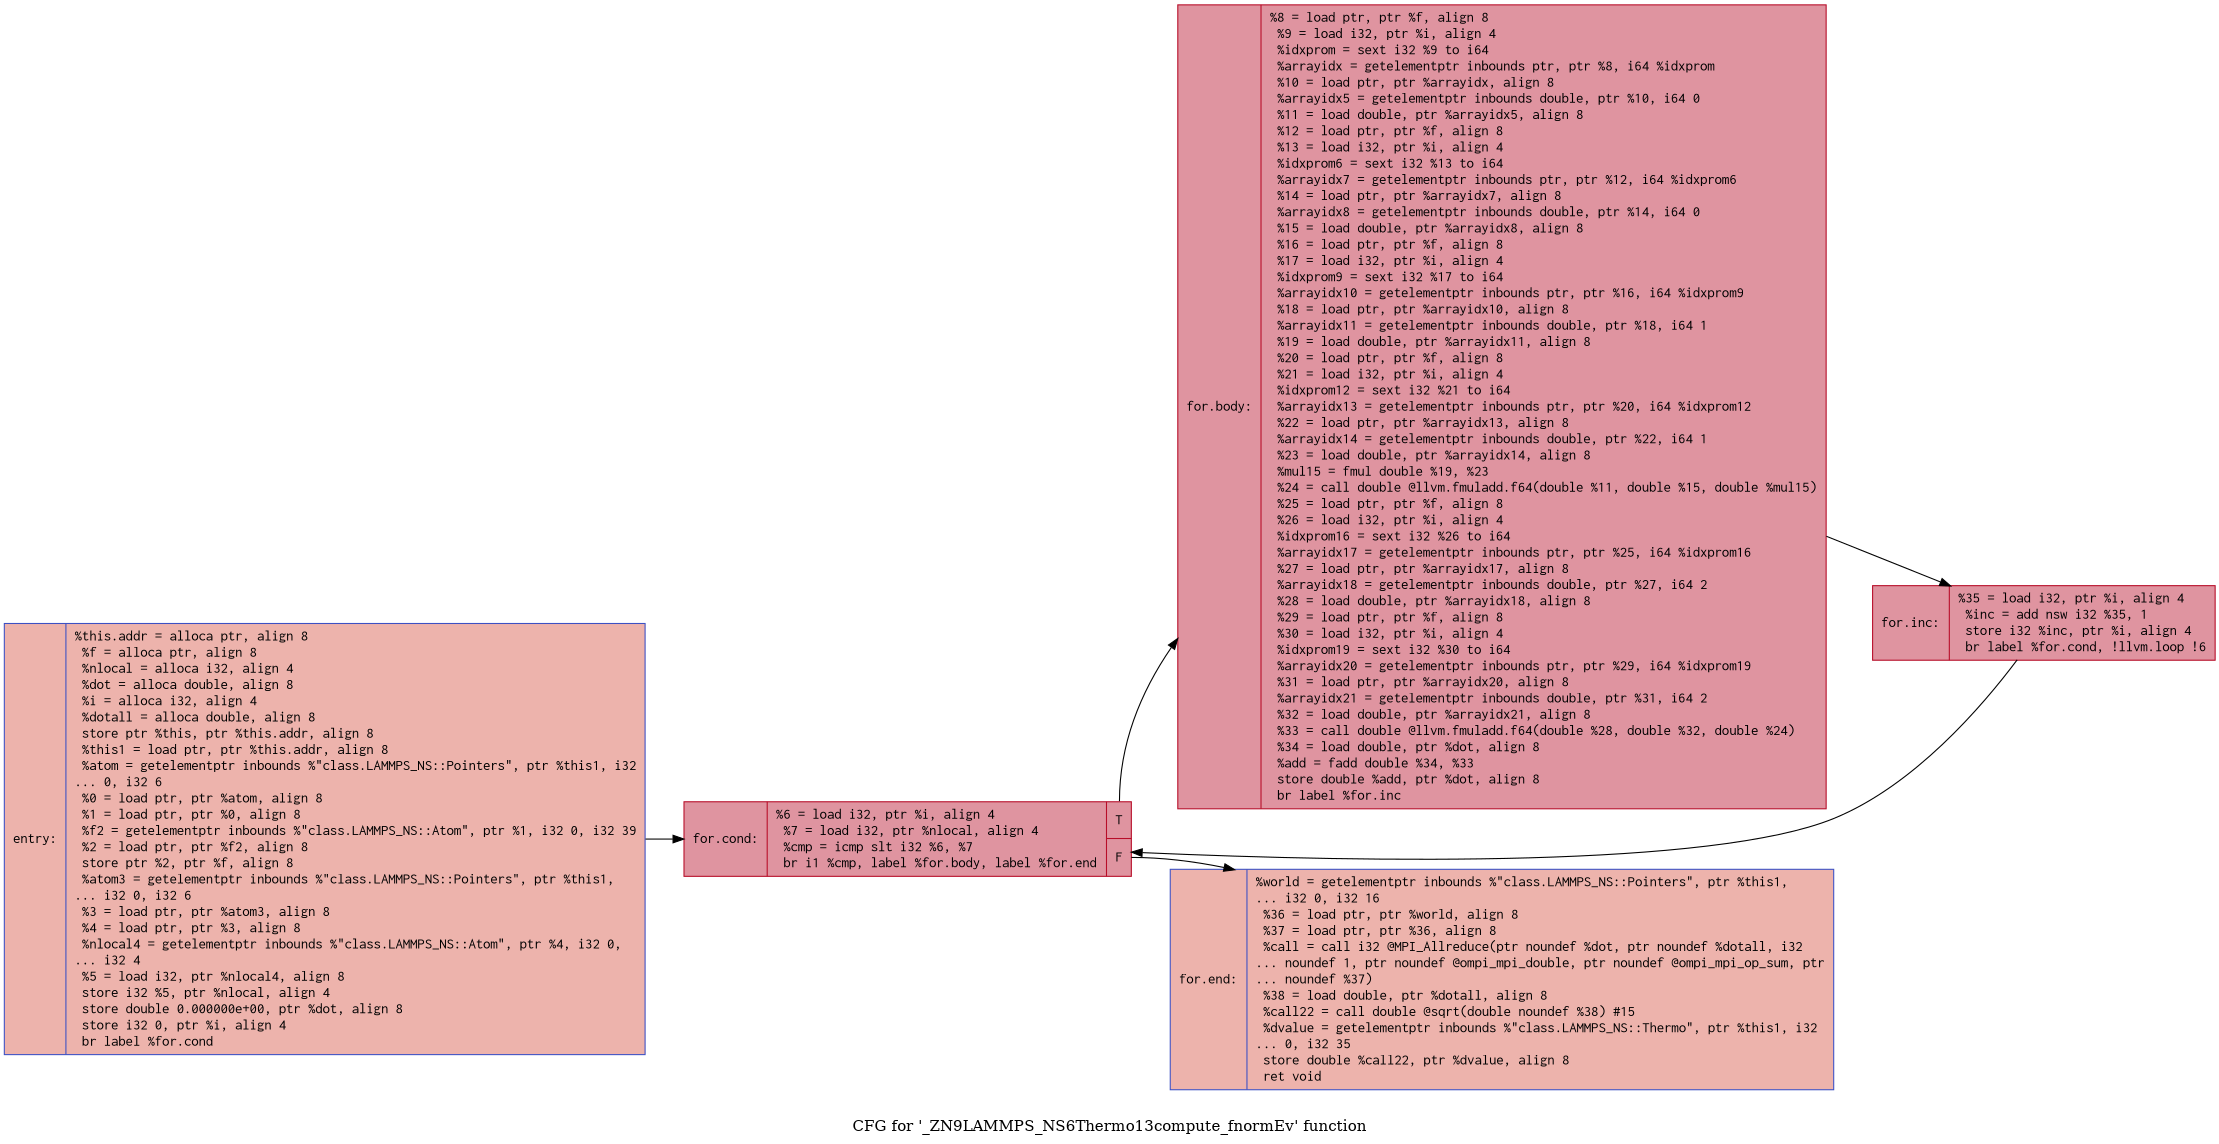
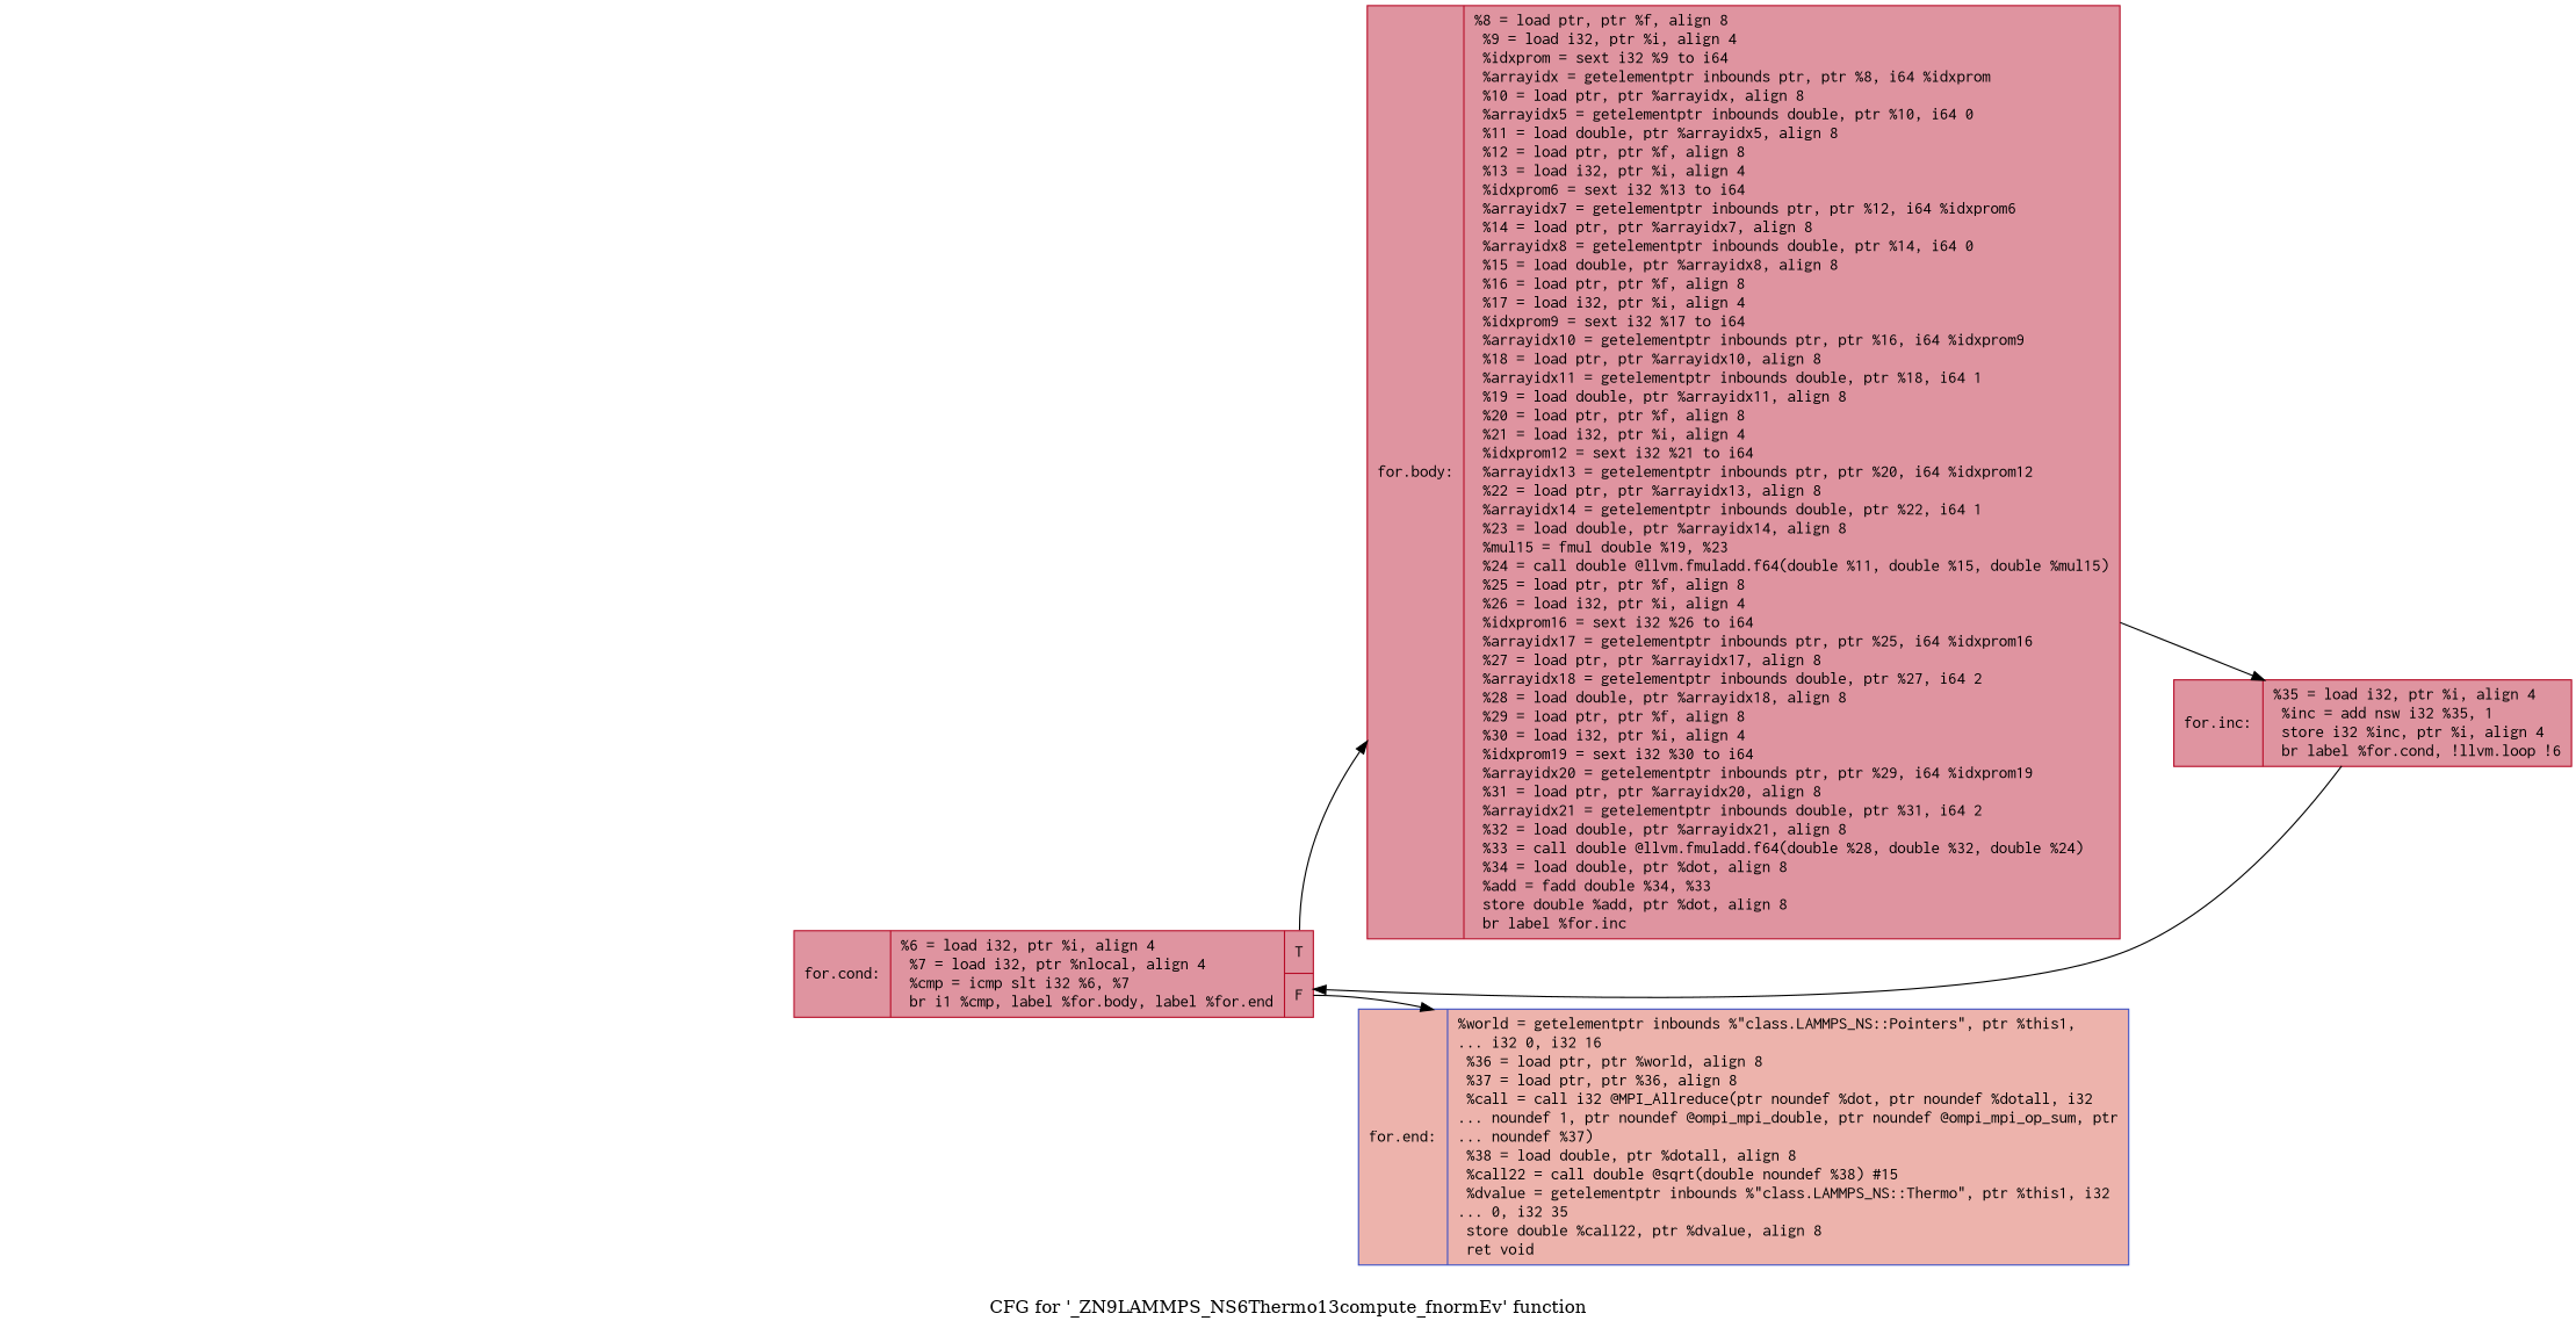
  digraph {
    label="CFG for '_ZN9LAMMPS_NS6Thermo13compute_fnormEv' function"
    rankdir=LR
    node [color="#b70d28ff" fillcolor="#b70d2870" fontname=Courier shape=record style=filled]
-   n1 [color="#3d50c3ff" fillcolor="#d6524470" label="{entry:\l|  %this.addr = alloca ptr, align 8\l  %f = alloca ptr, align 8\l  %nlocal = alloca i32, align 4\l  %dot = alloca double, align 8\l  %i = alloca i32, align 4\l  %dotall = alloca double, align 8\l  store ptr %this, ptr %this.addr, align 8\l  %this1 = load ptr, ptr %this.addr, align 8\l  %atom = getelementptr inbounds %\"class.LAMMPS_NS::Pointers\", ptr %this1, i32\l... 0, i32 6\l  %0 = load ptr, ptr %atom, align 8\l  %1 = load ptr, ptr %0, align 8\l  %f2 = getelementptr inbounds %\"class.LAMMPS_NS::Atom\", ptr %1, i32 0, i32 39\l  %2 = load ptr, ptr %f2, align 8\l  store ptr %2, ptr %f, align 8\l  %atom3 = getelementptr inbounds %\"class.LAMMPS_NS::Pointers\", ptr %this1,\l... i32 0, i32 6\l  %3 = load ptr, ptr %atom3, align 8\l  %4 = load ptr, ptr %3, align 8\l  %nlocal4 = getelementptr inbounds %\"class.LAMMPS_NS::Atom\", ptr %4, i32 0,\l... i32 4\l  %5 = load i32, ptr %nlocal4, align 8\l  store i32 %5, ptr %nlocal, align 4\l  store double 0.000000e+00, ptr %dot, align 8\l  store i32 0, ptr %i, align 4\l  br label %for.cond\l}"]
    n2 [label="{for.cond:\l|  %6 = load i32, ptr %i, align 4\l  %7 = load i32, ptr %nlocal, align 4\l  %cmp = icmp slt i32 %6, %7\l  br i1 %cmp, label %for.body, label %for.end\l|{<s0>T|<s1>F}}"]
    n3 [label="{for.body:\l|  %8 = load ptr, ptr %f, align 8\l  %9 = load i32, ptr %i, align 4\l  %idxprom = sext i32 %9 to i64\l  %arrayidx = getelementptr inbounds ptr, ptr %8, i64 %idxprom\l  %10 = load ptr, ptr %arrayidx, align 8\l  %arrayidx5 = getelementptr inbounds double, ptr %10, i64 0\l  %11 = load double, ptr %arrayidx5, align 8\l  %12 = load ptr, ptr %f, align 8\l  %13 = load i32, ptr %i, align 4\l  %idxprom6 = sext i32 %13 to i64\l  %arrayidx7 = getelementptr inbounds ptr, ptr %12, i64 %idxprom6\l  %14 = load ptr, ptr %arrayidx7, align 8\l  %arrayidx8 = getelementptr inbounds double, ptr %14, i64 0\l  %15 = load double, ptr %arrayidx8, align 8\l  %16 = load ptr, ptr %f, align 8\l  %17 = load i32, ptr %i, align 4\l  %idxprom9 = sext i32 %17 to i64\l  %arrayidx10 = getelementptr inbounds ptr, ptr %16, i64 %idxprom9\l  %18 = load ptr, ptr %arrayidx10, align 8\l  %arrayidx11 = getelementptr inbounds double, ptr %18, i64 1\l  %19 = load double, ptr %arrayidx11, align 8\l  %20 = load ptr, ptr %f, align 8\l  %21 = load i32, ptr %i, align 4\l  %idxprom12 = sext i32 %21 to i64\l  %arrayidx13 = getelementptr inbounds ptr, ptr %20, i64 %idxprom12\l  %22 = load ptr, ptr %arrayidx13, align 8\l  %arrayidx14 = getelementptr inbounds double, ptr %22, i64 1\l  %23 = load double, ptr %arrayidx14, align 8\l  %mul15 = fmul double %19, %23\l  %24 = call double @llvm.fmuladd.f64(double %11, double %15, double %mul15)\l  %25 = load ptr, ptr %f, align 8\l  %26 = load i32, ptr %i, align 4\l  %idxprom16 = sext i32 %26 to i64\l  %arrayidx17 = getelementptr inbounds ptr, ptr %25, i64 %idxprom16\l  %27 = load ptr, ptr %arrayidx17, align 8\l  %arrayidx18 = getelementptr inbounds double, ptr %27, i64 2\l  %28 = load double, ptr %arrayidx18, align 8\l  %29 = load ptr, ptr %f, align 8\l  %30 = load i32, ptr %i, align 4\l  %idxprom19 = sext i32 %30 to i64\l  %arrayidx20 = getelementptr inbounds ptr, ptr %29, i64 %idxprom19\l  %31 = load ptr, ptr %arrayidx20, align 8\l  %arrayidx21 = getelementptr inbounds double, ptr %31, i64 2\l  %32 = load double, ptr %arrayidx21, align 8\l  %33 = call double @llvm.fmuladd.f64(double %28, double %32, double %24)\l  %34 = load double, ptr %dot, align 8\l  %add = fadd double %34, %33\l  store double %add, ptr %dot, align 8\l  br label %for.inc\l}"]
    n4 [color="#3d50c3ff" fillcolor="#d6524470" label="{for.end:\l|  %world = getelementptr inbounds %\"class.LAMMPS_NS::Pointers\", ptr %this1,\l... i32 0, i32 16\l  %36 = load ptr, ptr %world, align 8\l  %37 = load ptr, ptr %36, align 8\l  %call = call i32 @MPI_Allreduce(ptr noundef %dot, ptr noundef %dotall, i32\l... noundef 1, ptr noundef @ompi_mpi_double, ptr noundef @ompi_mpi_op_sum, ptr\l... noundef %37)\l  %38 = load double, ptr %dotall, align 8\l  %call22 = call double @sqrt(double noundef %38) #15\l  %dvalue = getelementptr inbounds %\"class.LAMMPS_NS::Thermo\", ptr %this1, i32\l... 0, i32 35\l  store double %call22, ptr %dvalue, align 8\l  ret void\l}"]
    n5 [label="{for.inc:\l|  %35 = load i32, ptr %i, align 4\l  %inc = add nsw i32 %35, 1\l  store i32 %inc, ptr %i, align 4\l  br label %for.cond, !llvm.loop !6\l}"]
-   n1 -> n2
    n2 -> n3 [tailport=s0]
    n2 -> n4 [tailport=s1]
    n3 -> n5
    n5 -> n2
  }
